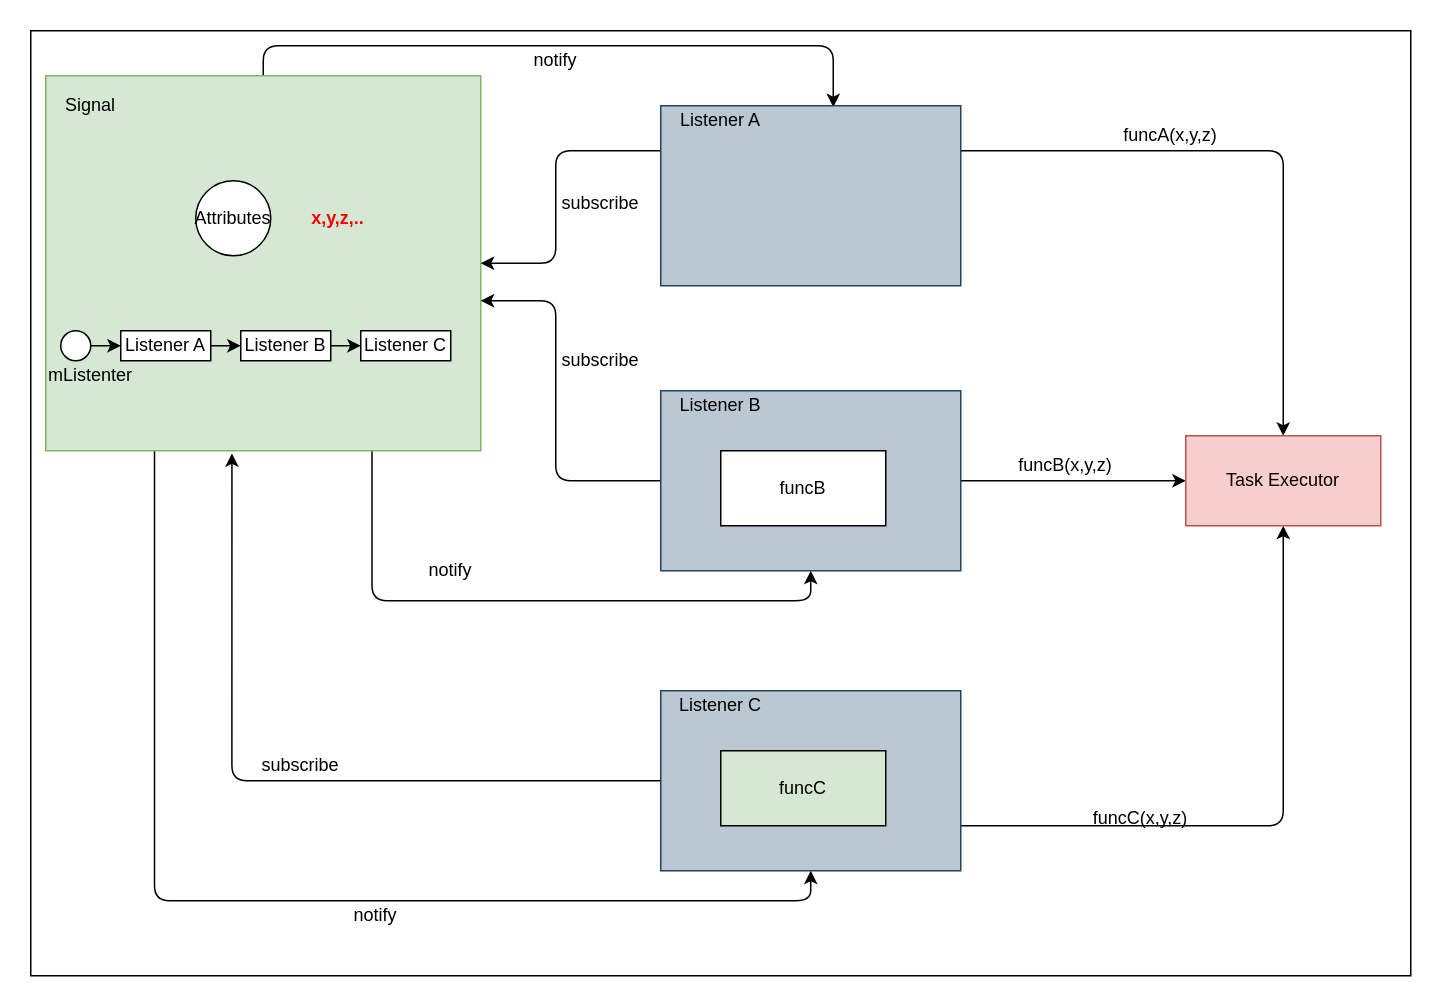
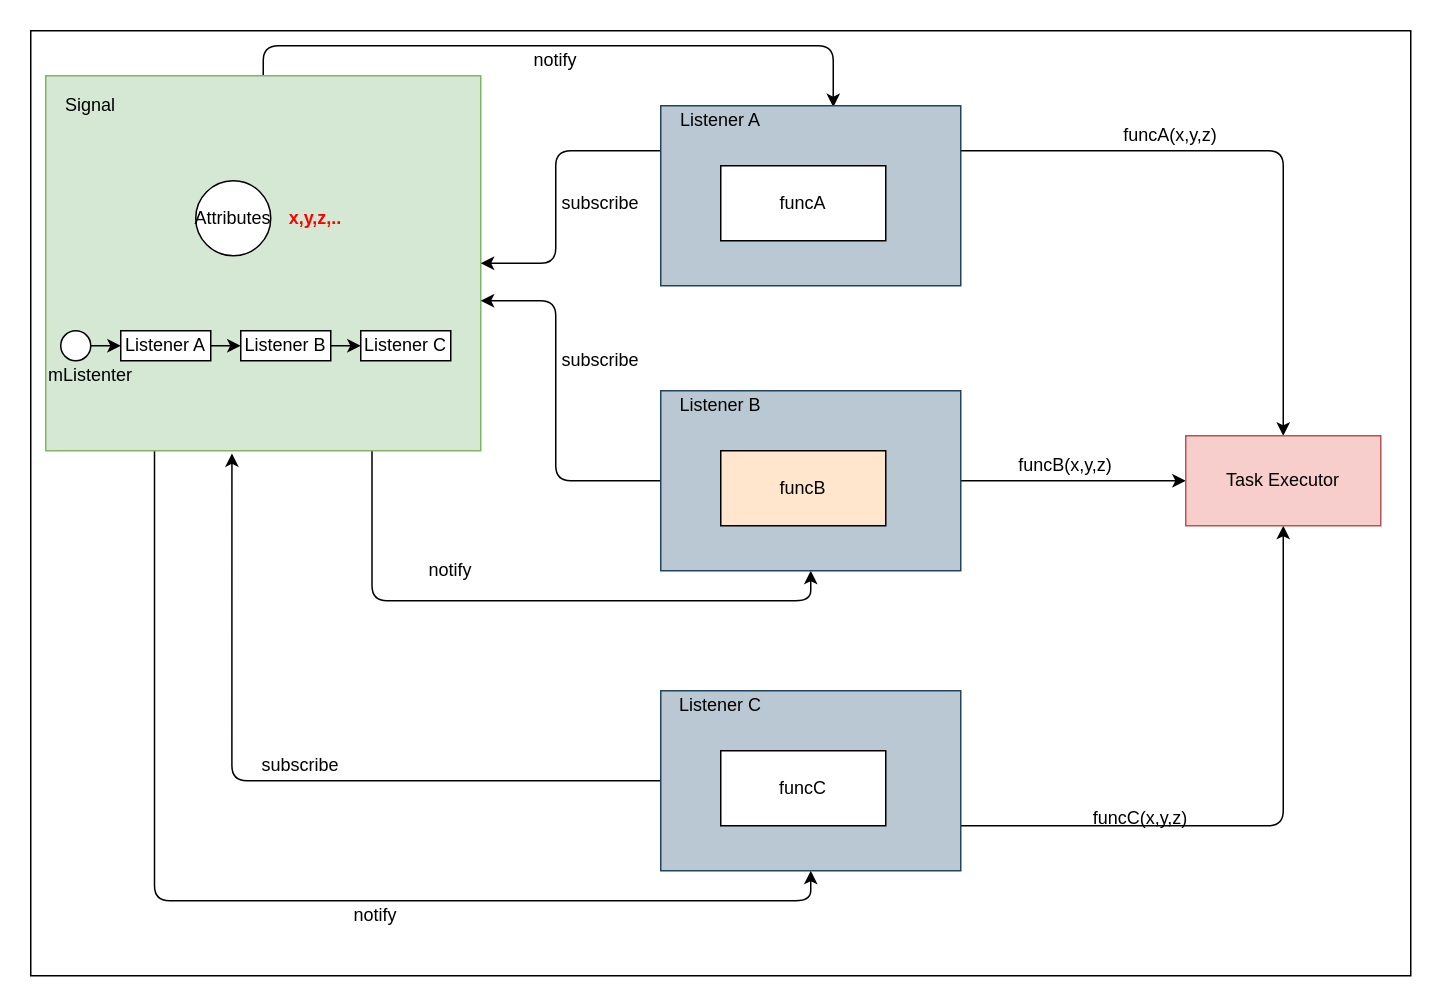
  <mxCell id="0" />
  <mxCell id="1" parent="0" />
  <mxCell id="2" style="edgeStyle=orthogonalEdgeStyle;rounded=1;orthogonalLoop=1;jettySize=auto;html=1;exitX=0.5;exitY=0;exitDx=0;exitDy=0;entryX=0.575;entryY=0.008;entryDx=0;entryDy=0;entryPerimeter=0;" parent="1" source="5" target="8" edge="1"><mxGeometry relative="1" as="geometry" /></mxCell>
  <mxCell id="3" style="edgeStyle=orthogonalEdgeStyle;rounded=1;orthogonalLoop=1;jettySize=auto;html=1;exitX=0.75;exitY=1;exitDx=0;exitDy=0;entryX=0.5;entryY=1;entryDx=0;entryDy=0;" parent="1" source="5" target="15" edge="1"><mxGeometry relative="1" as="geometry" /></mxCell>
  <mxCell id="4" style="edgeStyle=orthogonalEdgeStyle;rounded=1;orthogonalLoop=1;jettySize=auto;html=1;exitX=0.25;exitY=1;exitDx=0;exitDy=0;entryX=0.5;entryY=1;entryDx=0;entryDy=0;" parent="1" source="5" target="20" edge="1"><mxGeometry relative="1" as="geometry" /></mxCell>
  <mxCell id="5" value="" style="rounded=0;whiteSpace=wrap;html=1;fillColor=#d5e8d4;strokeColor=#82b366;" parent="1" vertex="1"><mxGeometry x="30" y="50" width="290" height="250" as="geometry" /></mxCell>
  <mxCell id="6" style="edgeStyle=orthogonalEdgeStyle;rounded=1;orthogonalLoop=1;jettySize=auto;html=1;exitX=0;exitY=0.25;exitDx=0;exitDy=0;entryX=1;entryY=0.5;entryDx=0;entryDy=0;" parent="1" source="8" target="5" edge="1"><mxGeometry relative="1" as="geometry"><mxPoint x="330" y="100" as="targetPoint" /><Array as="points"><mxPoint x="370" y="100" /><mxPoint x="370" y="175" /></Array></mxGeometry></mxCell>
  <mxCell id="7" style="edgeStyle=orthogonalEdgeStyle;rounded=1;orthogonalLoop=1;jettySize=auto;html=1;exitX=1;exitY=0.25;exitDx=0;exitDy=0;entryX=0.5;entryY=0;entryDx=0;entryDy=0;fillColor=#d5e8d4;" parent="1" source="8" target="37" edge="1"><mxGeometry relative="1" as="geometry" /></mxCell>
  <mxCell id="8" value="" style="rounded=0;whiteSpace=wrap;html=1;fillColor=#bac8d3;strokeColor=#23445d;" parent="1" vertex="1"><mxGeometry x="440" y="70" width="200" height="120" as="geometry" /></mxCell>
  <mxCell id="9" value="Listener A" style="text;html=1;strokeColor=none;fillColor=none;align=center;verticalAlign=middle;whiteSpace=wrap;rounded=0;" parent="1" vertex="1"><mxGeometry x="450" y="70" width="60" height="20" as="geometry" /></mxCell>
+ <mxCell id="10" value="funcA" style="rounded=0;whiteSpace=wrap;html=1;" parent="1" vertex="1"><mxGeometry x="480" y="110" width="110" height="50" as="geometry" /></mxCell>
  <mxCell id="11" value="Signal" style="text;html=1;strokeColor=none;fillColor=none;align=center;verticalAlign=middle;whiteSpace=wrap;rounded=0;" parent="1" vertex="1"><mxGeometry x="40" y="60" width="40" height="20" as="geometry" /></mxCell>
  <mxCell id="12" value="Attributes" style="ellipse;whiteSpace=wrap;html=1;aspect=fixed;" parent="1" vertex="1"><mxGeometry x="130" y="120" width="50" height="50" as="geometry" /></mxCell>
  <mxCell id="13" style="edgeStyle=orthogonalEdgeStyle;rounded=1;orthogonalLoop=1;jettySize=auto;html=1;exitX=0;exitY=0.5;exitDx=0;exitDy=0;entryX=1;entryY=0.6;entryDx=0;entryDy=0;entryPerimeter=0;" parent="1" source="15" target="5" edge="1"><mxGeometry relative="1" as="geometry"><Array as="points"><mxPoint x="370" y="320" /><mxPoint x="370" y="200" /></Array></mxGeometry></mxCell>
  <mxCell id="14" style="edgeStyle=orthogonalEdgeStyle;rounded=1;orthogonalLoop=1;jettySize=auto;html=1;exitX=1;exitY=0.5;exitDx=0;exitDy=0;entryX=0;entryY=0.5;entryDx=0;entryDy=0;fillColor=#d5e8d4;" parent="1" source="15" target="37" edge="1"><mxGeometry relative="1" as="geometry"><Array as="points" /></mxGeometry></mxCell>
  <mxCell id="15" value="" style="rounded=0;whiteSpace=wrap;html=1;fillColor=#bac8d3;strokeColor=#23445d;" parent="1" vertex="1"><mxGeometry x="440" y="260" width="200" height="120" as="geometry" /></mxCell>
  <mxCell id="16" value="Listener B" style="text;html=1;strokeColor=none;fillColor=none;align=center;verticalAlign=middle;whiteSpace=wrap;rounded=0;" parent="1" vertex="1"><mxGeometry x="450" y="260" width="60" height="20" as="geometry" /></mxCell>
- <mxCell id="17" value="funcB" style="rounded=0;whiteSpace=wrap;html=1;" parent="1" vertex="1"><mxGeometry x="480" y="300" width="110" height="50" as="geometry" /></mxCell>
+ <mxCell id="17" value="funcB" style="rounded=0;whiteSpace=wrap;html=1;fillColor=#ffe6cc;" parent="1" vertex="1"><mxGeometry x="480" y="300" width="110" height="50" as="geometry" /></mxCell>
  <mxCell id="18" style="edgeStyle=orthogonalEdgeStyle;rounded=1;orthogonalLoop=1;jettySize=auto;html=1;exitX=0;exitY=0.5;exitDx=0;exitDy=0;entryX=0.428;entryY=1.007;entryDx=0;entryDy=0;entryPerimeter=0;" parent="1" source="20" target="5" edge="1"><mxGeometry relative="1" as="geometry" /></mxCell>
  <mxCell id="19" style="edgeStyle=orthogonalEdgeStyle;rounded=1;orthogonalLoop=1;jettySize=auto;html=1;exitX=1;exitY=0.75;exitDx=0;exitDy=0;entryX=0.5;entryY=1;entryDx=0;entryDy=0;fillColor=#d5e8d4;" parent="1" source="20" target="37" edge="1"><mxGeometry relative="1" as="geometry" /></mxCell>
  <mxCell id="20" value="" style="rounded=0;whiteSpace=wrap;html=1;fillColor=#bac8d3;strokeColor=#23445d;" parent="1" vertex="1"><mxGeometry x="440" y="460" width="200" height="120" as="geometry" /></mxCell>
  <mxCell id="21" value="Listener C" style="text;html=1;strokeColor=none;fillColor=none;align=center;verticalAlign=middle;whiteSpace=wrap;rounded=0;" parent="1" vertex="1"><mxGeometry x="450" y="460" width="60" height="20" as="geometry" /></mxCell>
- <mxCell id="22" value="funcC" style="rounded=0;whiteSpace=wrap;html=1;fillColor=#d5e8d4;" parent="1" vertex="1"><mxGeometry x="480" y="500" width="110" height="50" as="geometry" /></mxCell>
+ <mxCell id="22" value="funcC" style="rounded=0;whiteSpace=wrap;html=1;" parent="1" vertex="1"><mxGeometry x="480" y="500" width="110" height="50" as="geometry" /></mxCell>
  <mxCell id="23" value="subscribe" style="text;html=1;strokeColor=none;fillColor=none;align=center;verticalAlign=middle;whiteSpace=wrap;rounded=0;" parent="1" vertex="1"><mxGeometry x="380" y="125" width="40" height="20" as="geometry" /></mxCell>
  <mxCell id="24" value="subscribe" style="text;html=1;strokeColor=none;fillColor=none;align=center;verticalAlign=middle;whiteSpace=wrap;rounded=0;" parent="1" vertex="1"><mxGeometry x="380" y="230" width="40" height="20" as="geometry" /></mxCell>
  <mxCell id="25" value="subscribe" style="text;html=1;strokeColor=none;fillColor=none;align=center;verticalAlign=middle;whiteSpace=wrap;rounded=0;" parent="1" vertex="1"><mxGeometry x="180" y="500" width="40" height="20" as="geometry" /></mxCell>
  <mxCell id="26" value="notify" style="text;html=1;strokeColor=none;fillColor=none;align=center;verticalAlign=middle;whiteSpace=wrap;rounded=0;" parent="1" vertex="1"><mxGeometry x="350" y="30" width="40" height="20" as="geometry" /></mxCell>
  <mxCell id="27" value="notify" style="text;html=1;strokeColor=none;fillColor=none;align=center;verticalAlign=middle;whiteSpace=wrap;rounded=0;" parent="1" vertex="1"><mxGeometry x="280" y="370" width="40" height="20" as="geometry" /></mxCell>
  <mxCell id="28" value="notify" style="text;html=1;strokeColor=none;fillColor=none;align=center;verticalAlign=middle;whiteSpace=wrap;rounded=0;" parent="1" vertex="1"><mxGeometry x="230" y="600" width="40" height="20" as="geometry" /></mxCell>
  <mxCell id="29" style="edgeStyle=orthogonalEdgeStyle;rounded=1;orthogonalLoop=1;jettySize=auto;html=1;exitX=1;exitY=0.5;exitDx=0;exitDy=0;entryX=0.448;entryY=0.72;entryDx=0;entryDy=0;entryPerimeter=0;" parent="1" source="30" target="5" edge="1"><mxGeometry relative="1" as="geometry" /></mxCell>
  <mxCell id="30" value="Listener A" style="rounded=0;whiteSpace=wrap;html=1;" parent="1" vertex="1"><mxGeometry x="80" y="220" width="60" height="20" as="geometry" /></mxCell>
  <mxCell id="31" style="edgeStyle=orthogonalEdgeStyle;rounded=1;orthogonalLoop=1;jettySize=auto;html=1;exitX=1;exitY=0.5;exitDx=0;exitDy=0;entryX=0;entryY=0.5;entryDx=0;entryDy=0;" parent="1" source="32" target="30" edge="1"><mxGeometry relative="1" as="geometry" /></mxCell>
  <mxCell id="32" value="" style="ellipse;whiteSpace=wrap;html=1;aspect=fixed;" parent="1" vertex="1"><mxGeometry x="40" y="220" width="20" height="20" as="geometry" /></mxCell>
  <mxCell id="33" value="mListenter" style="text;html=1;strokeColor=none;fillColor=none;align=center;verticalAlign=middle;whiteSpace=wrap;rounded=0;" parent="1" vertex="1"><mxGeometry x="40" y="240" width="40" height="20" as="geometry" /></mxCell>
  <mxCell id="34" style="edgeStyle=orthogonalEdgeStyle;rounded=1;orthogonalLoop=1;jettySize=auto;html=1;exitX=1;exitY=0.5;exitDx=0;exitDy=0;entryX=0.724;entryY=0.72;entryDx=0;entryDy=0;entryPerimeter=0;" parent="1" source="35" target="5" edge="1"><mxGeometry relative="1" as="geometry" /></mxCell>
  <mxCell id="35" value="Listener B" style="rounded=0;whiteSpace=wrap;html=1;" parent="1" vertex="1"><mxGeometry x="160" y="220" width="60" height="20" as="geometry" /></mxCell>
  <mxCell id="36" value="Listener C" style="rounded=0;whiteSpace=wrap;html=1;" parent="1" vertex="1"><mxGeometry x="240" y="220" width="60" height="20" as="geometry" /></mxCell>
  <mxCell id="37" value="Task Executor" style="rounded=0;whiteSpace=wrap;html=1;fillColor=#f8cecc;strokeColor=#b85450;" parent="1" vertex="1"><mxGeometry x="790" y="290" width="130" height="60" as="geometry" /></mxCell>
- <mxCell id="38" value="&lt;b&gt;&lt;font color=&quot;#ff0000&quot;&gt;x,y,z,..&lt;/font&gt;&lt;/b&gt;" style="text;html=1;strokeColor=none;fillColor=none;align=center;verticalAlign=middle;whiteSpace=wrap;rounded=0;" parent="1" vertex="1"><mxGeometry x="205" y="135" width="40" height="20" as="geometry" /></mxCell>
+ <mxCell id="38" value="&lt;b&gt;&lt;font color=&quot;#ff0000&quot;&gt;x,y,z,..&lt;/font&gt;&lt;/b&gt;" style="text;html=1;strokeColor=none;fillColor=none;align=center;verticalAlign=middle;whiteSpace=wrap;rounded=0;" parent="1" vertex="1"><mxGeometry x="190" y="135" width="40" height="20" as="geometry" /></mxCell>
  <mxCell id="39" value="funcC(x,y,z)" style="text;html=1;strokeColor=none;fillColor=none;align=center;verticalAlign=middle;whiteSpace=wrap;rounded=0;" parent="1" vertex="1"><mxGeometry x="740" y="535" width="40" height="20" as="geometry" /></mxCell>
  <mxCell id="40" value="funcA(x,y,z)" style="text;html=1;strokeColor=none;fillColor=none;align=center;verticalAlign=middle;whiteSpace=wrap;rounded=0;" parent="1" vertex="1"><mxGeometry x="760" y="80" width="40" height="20" as="geometry" /></mxCell>
  <mxCell id="41" value="funcB(x,y,z)" style="text;html=1;strokeColor=none;fillColor=none;align=center;verticalAlign=middle;whiteSpace=wrap;rounded=0;" parent="1" vertex="1"><mxGeometry x="690" y="300" width="40" height="20" as="geometry" /></mxCell>
  <mxCell id="42" value="" style="rounded=0;whiteSpace=wrap;html=1;fillColor=none;" parent="1" vertex="1"><mxGeometry x="20" y="20" width="920" height="630" as="geometry" /></mxCell>
